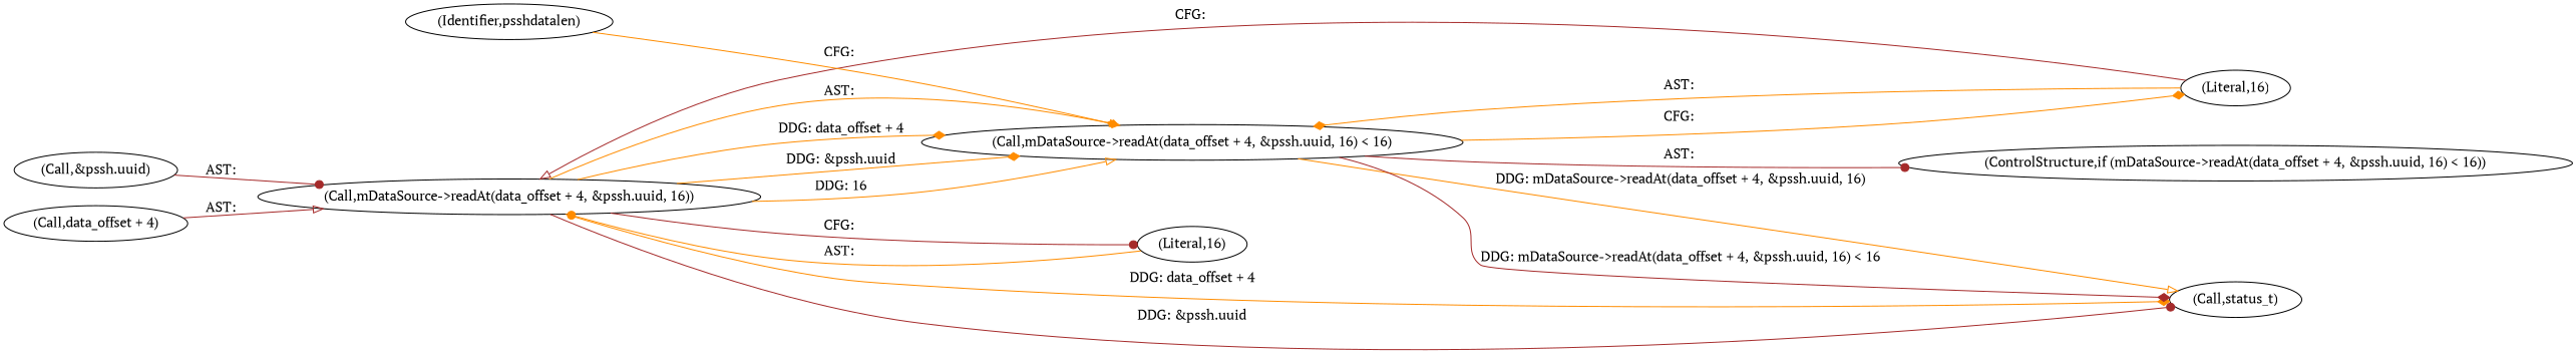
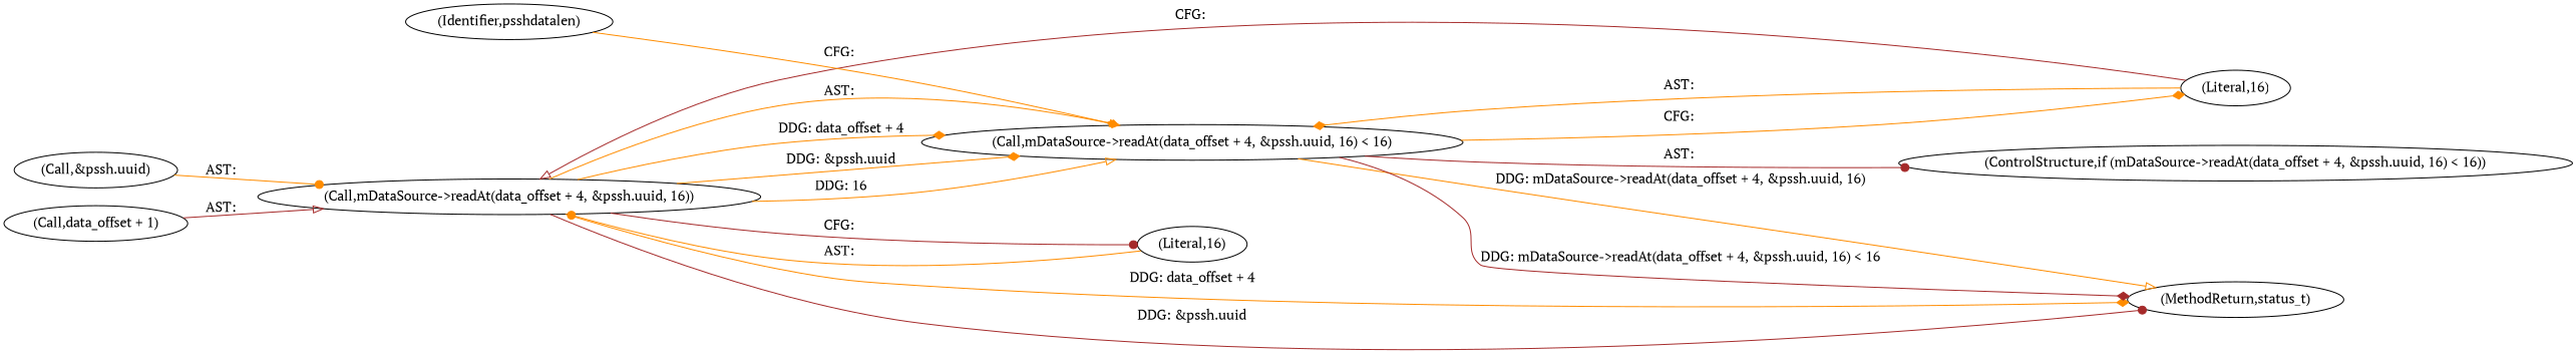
  digraph {
    fontname="PT Serif"
    rankdir=LR
    node [fontname="PT Serif"]
    edge [arrowhead=diamond color=darkorange fontname="PT Serif"]
    n1 [label="(Call,mDataSource->readAt(data_offset + 4, &pssh.uuid, 16))"]
    n2 [label="(Call,mDataSource->readAt(data_offset + 4, &pssh.uuid, 16) < 16)"]
    n3 [label="(Literal,16)"]
-   n4 [label="(Call,status_t)"]
+   n4 [label="(MethodReturn,status_t)"]
    n5 [label="(Literal,16)"]
    n6 [label="(ControlStructure,if (mDataSource->readAt(data_offset + 4, &pssh.uuid, 16) < 16))"]
    n7 [label="(Identifier,psshdatalen)"]
    n8 [label="(Call,&pssh.uuid)"]
-   n9 [label="(Call,data_offset + 4)"]
+   n9 [label="(Call,data_offset + 1)"]
    n1 -> n2 [arrowhead=onormal label="AST: "]
    n1 -> n2 [label="DDG: data_offset + 4"]
    n1 -> n2 [label="DDG: &pssh.uuid"]
    n1 -> n2 [arrowhead=onormal label="DDG: 16"]
    n1 -> n3 [arrowhead=dot color=brown label="CFG: "]
    n1 -> n4 [label="DDG: data_offset + 4"]
    n1 -> n4 [arrowhead=dot color=brown label="DDG: &pssh.uuid"]
    n2 -> n4 [arrowhead=onormal label="DDG: mDataSource->readAt(data_offset + 4, &pssh.uuid, 16)"]
    n2 -> n4 [color=brown label="DDG: mDataSource->readAt(data_offset + 4, &pssh.uuid, 16) < 16"]
    n2 -> n5 [label="CFG: "]
    n2 -> n6 [arrowhead=dot color=brown label="AST: "]
    n3 -> n1 [arrowhead=dot label="AST: "]
    n5 -> n1 [arrowhead=onormal color=brown label="CFG: "]
    n5 -> n2 [label="AST: "]
    n7 -> n2 [label="CFG: "]
-   n8 -> n1 [arrowhead=dot color=brown label="AST: "]
+   n8 -> n1 [arrowhead=dot label="AST: "]
    n9 -> n1 [arrowhead=onormal color=brown label="AST: "]
  }
